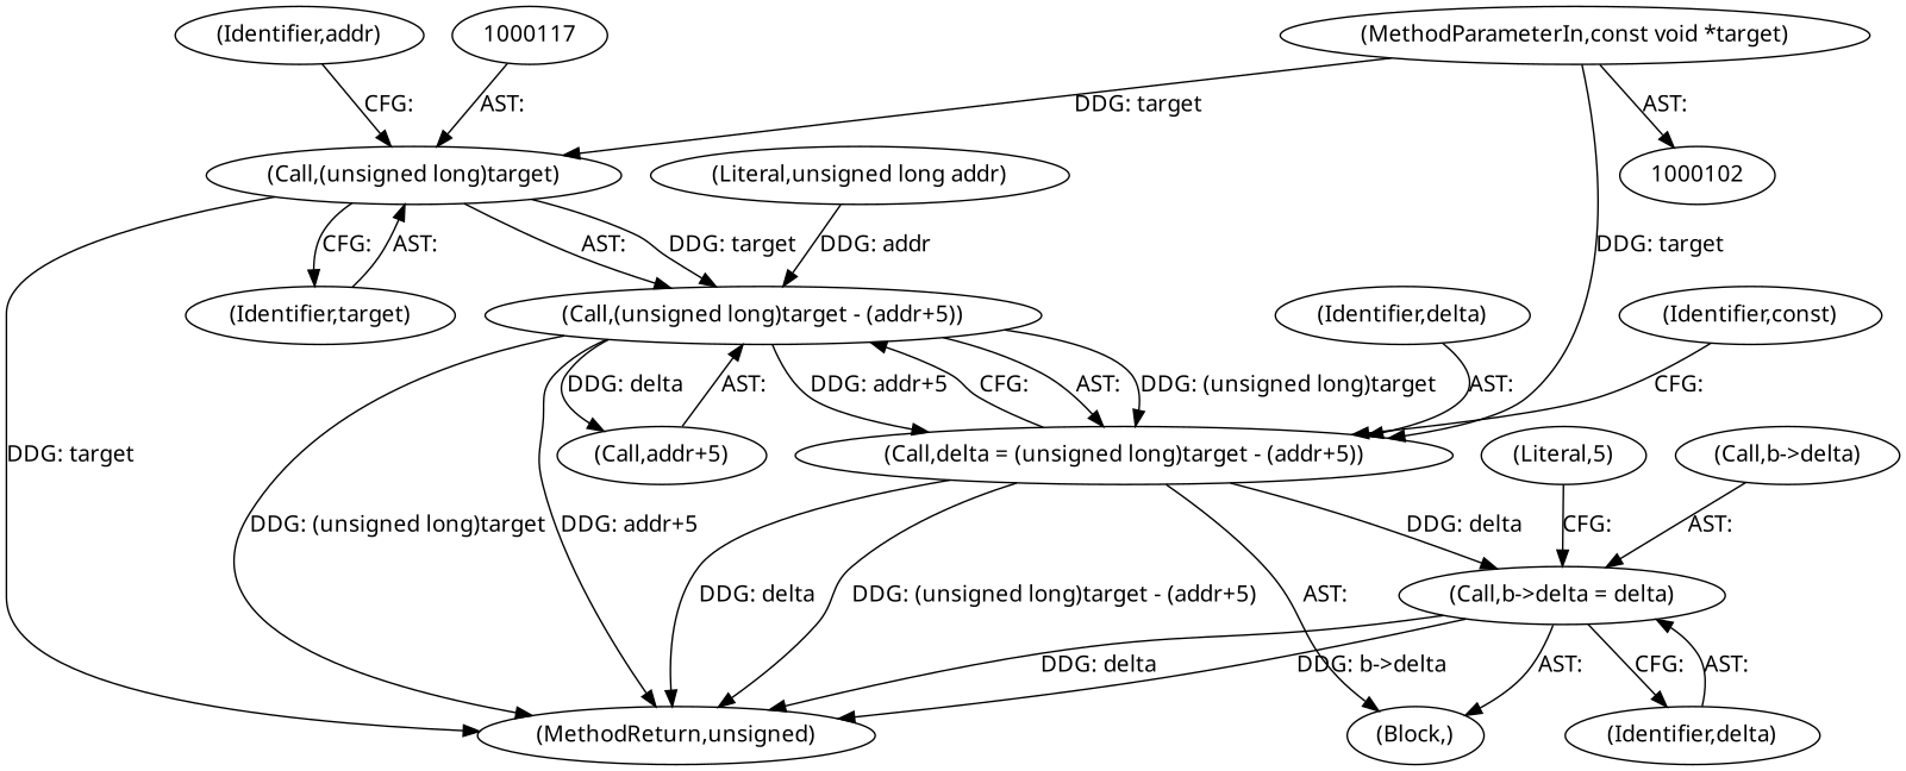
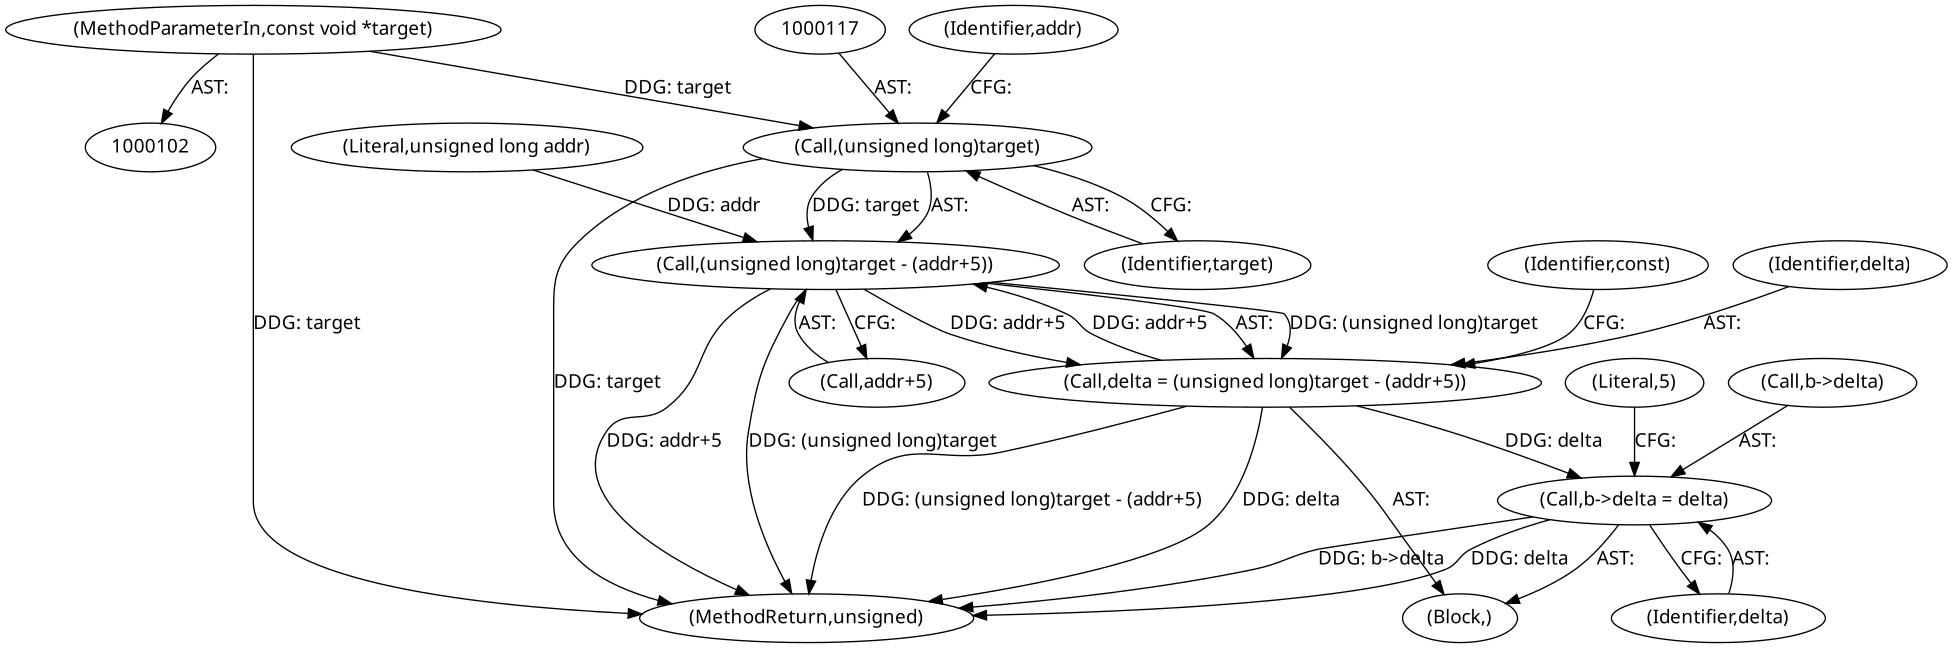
  digraph {
    fontname="Noto Sans"
    node [fontname="Noto Sans"]
    edge [fontname="Noto Sans"]
    n1 [label="(MethodParameterIn,const void *target)"]
    n2 [label="(Call,(unsigned long)target)"]
    n3 [label="(MethodReturn,unsigned)"]
    1000102
    n5 [label="(Call,(unsigned long)target - (addr+5))"]
    n6 [label="(Identifier,target)"]
    n7 [label="(Call,delta = (unsigned long)target - (addr+5))"]
    n8 [label="(Call,addr+5)"]
    n9 [label="(Call,b->delta = delta)"]
    n10 [label="(Block,)"]
    n11 [label="(Identifier,delta)"]
    n12 [label="(Identifier,const)"]
    n13 [label="(Identifier,delta)"]
    n14 [label="(Identifier,addr)"]
    n15 [label="(Literal,unsigned long addr)"]
    n16 [label="(Literal,5)"]
    n17 [label="(Call,b->delta)"]
    1000117
    n1 -> n2 [label="DDG: target"]
-   n1 -> n7 [label="DDG: target"]
+   n1 -> n3 [label="DDG: target"]
    n1 -> 1000102 [label="AST: "]
    n2 -> n3 [label="DDG: target"]
    n2 -> n5 [label="AST: "]
    n2 -> n5 [label="DDG: target"]
    n2 -> n6 [label="CFG: "]
    n5 -> n3 [label="DDG: addr+5"]
    n5 -> n3 [label="DDG: (unsigned long)target"]
    n5 -> n7 [label="AST: "]
    n5 -> n7 [label="DDG: (unsigned long)target"]
    n5 -> n7 [label="DDG: addr+5"]
-   n5 -> n8 [label="DDG: delta"]
+   n5 -> n8 [label="CFG: "]
    n6 -> n2 [label="AST: "]
    n7 -> n3 [label="DDG: delta"]
    n7 -> n3 [label="DDG: (unsigned long)target - (addr+5)"]
-   n7 -> n5 [label="CFG: "]
+   n7 -> n5 [label="DDG: addr+5"]
    n7 -> n9 [label="DDG: delta"]
    n7 -> n10 [label="AST: "]
    n8 -> n5 [label="AST: "]
    n9 -> n3 [label="DDG: b->delta"]
    n9 -> n3 [label="DDG: delta"]
    n9 -> n10 [label="AST: "]
    n9 -> n11 [label="CFG: "]
    n11 -> n9 [label="AST: "]
    n12 -> n7 [label="CFG: "]
    n13 -> n7 [label="AST: "]
    n14 -> n2 [label="CFG: "]
    n15 -> n5 [label="DDG: addr"]
    n16 -> n9 [label="CFG: "]
    n17 -> n9 [label="AST: "]
    1000117 -> n2 [label="AST: "]
  }
